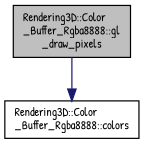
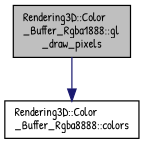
  digraph {
    rankdir=TB
    fontname="Patrick Hand"
    node [color=black fontname="Patrick Hand" fontsize=10 shape=record style=filled]
-   n1 [fillcolor=grey75 fontcolor=black height=0.2 label="Rendering3D::Color\l_Buffer_Rgba8888::gl\l_draw_pixels" width=0.4]
+   n1 [fillcolor=grey75 fontcolor=black height=0.2 label="Rendering3D::Color\l_Buffer_Rgba1888::gl\l_draw_pixels" width=0.4]
    n2 [fillcolor=white height=0.2 label="Rendering3D::Color\l_Buffer_Rgba8888::colors" width=0.4]
    n1 -> n2 [color=midnightblue fontname="Patrick Hand" fontsize=10 labelfontname=Helvetica labelfontsize=10 style=solid]
  }
